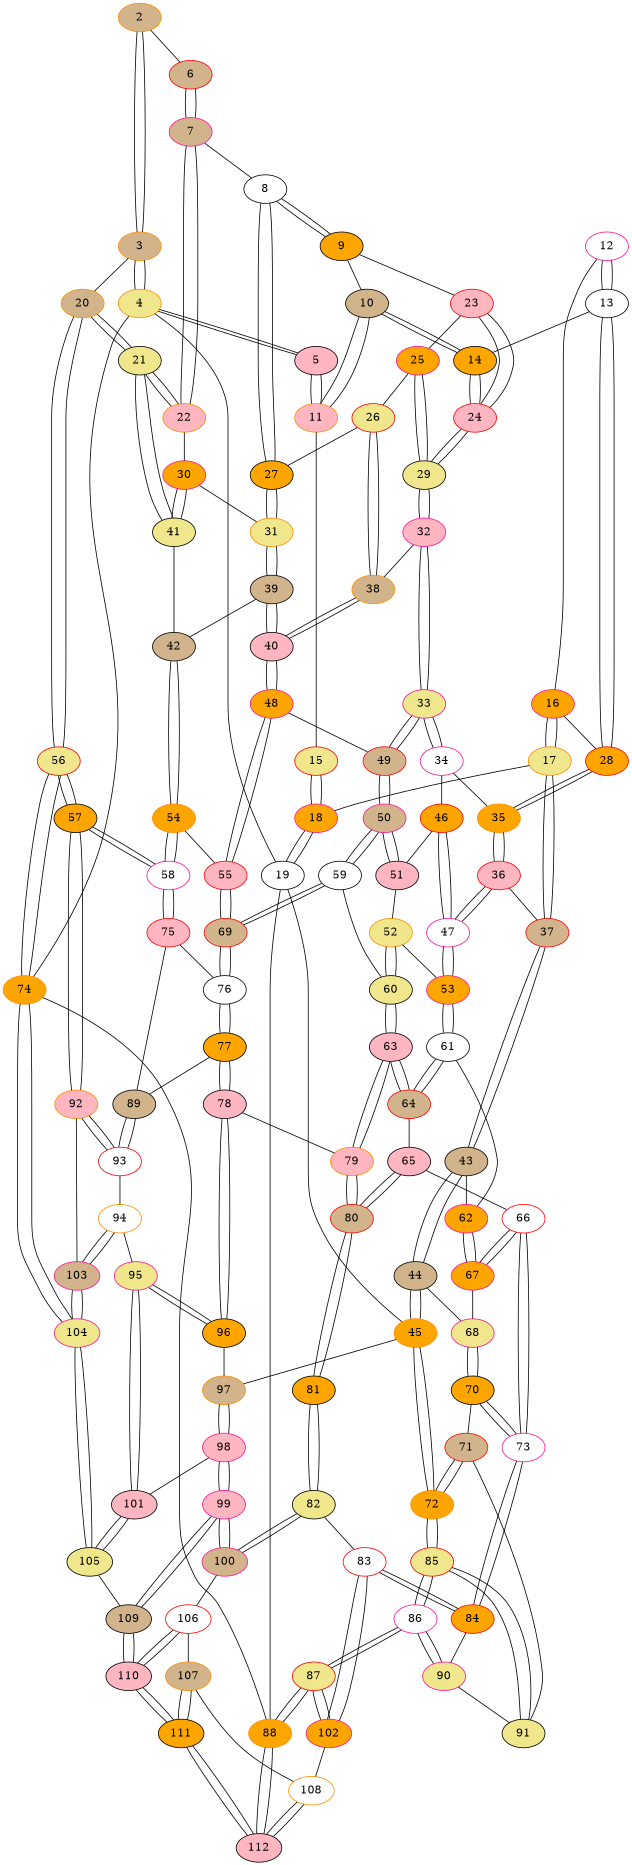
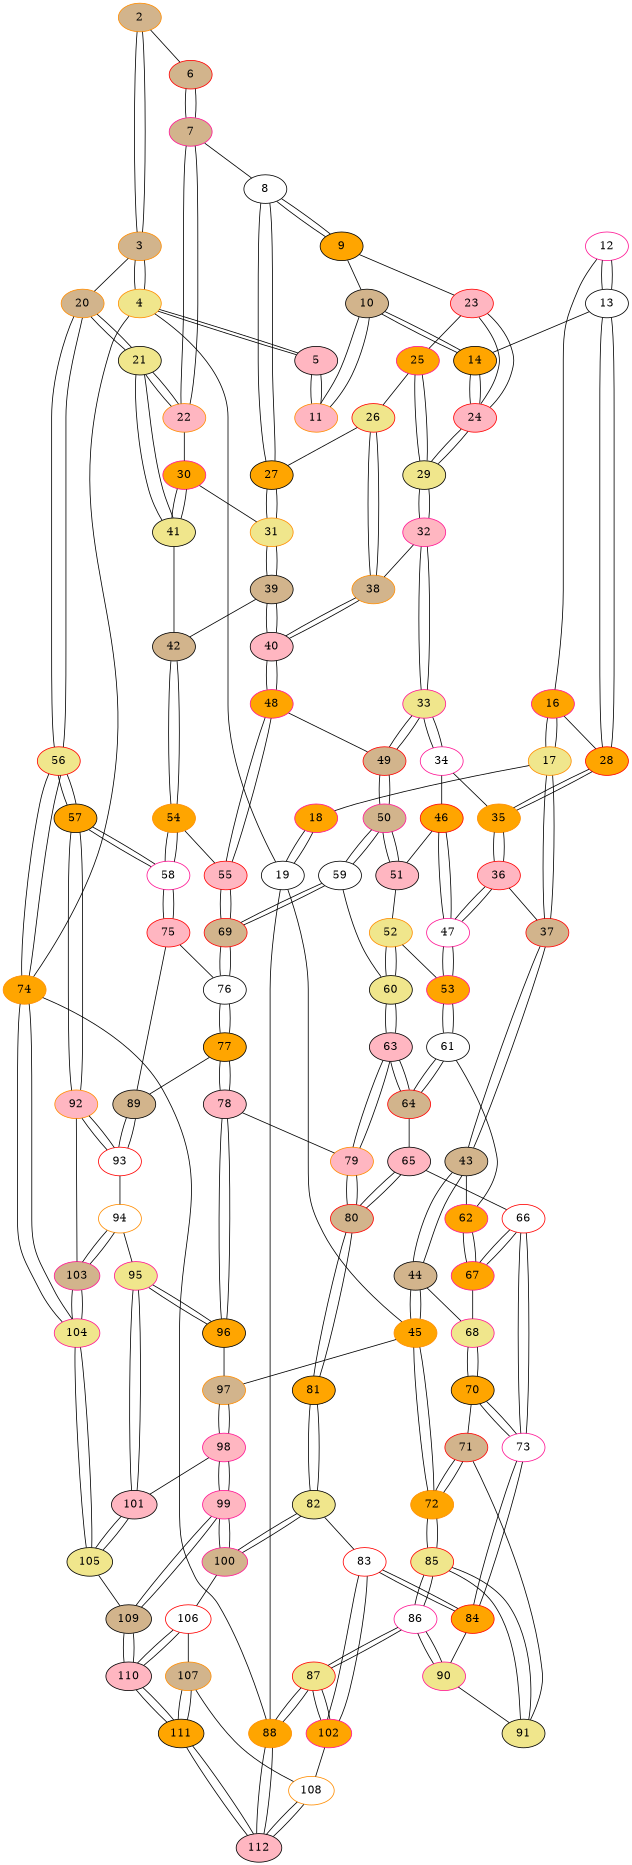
  graph {
    node [color=black fillcolor=orange style=filled]
    2 [color=darkorange fillcolor=tan]
    6 [color=red fillcolor=tan]
    3 [color=darkorange fillcolor=tan]
    7 [color=deeppink fillcolor=tan]
    4 [color=darkorange fillcolor=khaki]
    20 [color=darkorange fillcolor=tan]
    5 [fillcolor=lightpink]
    19 [fillcolor=white]
    74 [color=darkorange]
    21 [fillcolor=khaki]
    56 [color=red fillcolor=khaki]
    11 [color=darkorange fillcolor=lightpink]
    45 [color=darkorange]
    88 [color=darkorange]
    104 [color=deeppink fillcolor=khaki]
-   15 [color=red fillcolor=khaki]
    8 [fillcolor=white]
    22 [color=darkorange fillcolor=lightpink]
    9
    27
    30 [color=deeppink]
    10 [fillcolor=tan]
    23 [color=red fillcolor=lightpink]
    31 [color=darkorange fillcolor=khaki]
    14
    24 [color=red fillcolor=lightpink]
    25 [color=deeppink]
    18 [color=deeppink]
    12 [color=deeppink fillcolor=white]
    13 [fillcolor=white]
    16 [color=deeppink]
    28 [color=red]
    17 [color=darkorange fillcolor=khaki]
    35 [color=darkorange]
    29 [fillcolor=khaki]
    37 [color=red fillcolor=tan]
    43 [fillcolor=tan]
    72 [color=darkorange]
    97 [color=darkorange fillcolor=tan]
    112 [fillcolor=lightpink]
    41 [fillcolor=khaki]
    57
    42 [fillcolor=tan]
    26 [color=red fillcolor=khaki]
    32 [color=deeppink fillcolor=lightpink]
    38 [color=darkorange fillcolor=tan]
    40 [fillcolor=lightpink]
    39 [fillcolor=tan]
    36 [color=red fillcolor=lightpink]
    33 [color=deeppink fillcolor=khaki]
    34 [color=deeppink fillcolor=white]
    49 [color=red fillcolor=tan]
    46 [color=red]
    50 [color=deeppink fillcolor=tan]
    47 [color=deeppink fillcolor=white]
    51 [fillcolor=lightpink]
    53 [color=deeppink]
    44 [fillcolor=tan]
    62 [color=deeppink]
    48 [color=deeppink]
    54 [color=darkorange]
    55 [color=red fillcolor=lightpink]
    58 [color=deeppink fillcolor=white]
    68 [color=deeppink fillcolor=khaki]
    67 [color=deeppink]
    70
    85 [color=red fillcolor=khaki]
    52 [color=darkorange fillcolor=khaki]
    61 [fillcolor=white]
    69 [color=red fillcolor=tan]
    59 [fillcolor=white]
    60 [fillcolor=khaki]
    63 [fillcolor=lightpink]
    64 [color=red fillcolor=tan]
    75 [color=red fillcolor=lightpink]
    76 [fillcolor=white]
    92 [color=darkorange fillcolor=lightpink]
    93 [color=red fillcolor=white]
    103 [color=deeppink fillcolor=tan]
    89 [fillcolor=tan]
    79 [color=darkorange fillcolor=lightpink]
    65 [fillcolor=lightpink]
    80 [color=red fillcolor=tan]
    66 [color=red fillcolor=white]
    73 [color=deeppink fillcolor=white]
    81
    84 [color=red]
    71 [color=red fillcolor=tan]
    77
    91 [fillcolor=khaki]
    86 [color=deeppink fillcolor=white]
    90 [color=deeppink fillcolor=khaki]
    105 [fillcolor=khaki]
    78 [fillcolor=lightpink]
    96
    82 [fillcolor=khaki]
    83 [color=red fillcolor=white]
    100 [color=deeppink fillcolor=tan]
    98 [color=deeppink fillcolor=lightpink]
    102 [color=deeppink]
    106 [color=red fillcolor=white]
    108 [color=darkorange fillcolor=white]
    87 [color=red fillcolor=khaki]
    94 [color=darkorange fillcolor=white]
    95 [color=deeppink fillcolor=khaki]
    101 [fillcolor=lightpink]
    99 [color=deeppink fillcolor=lightpink]
    109 [fillcolor=tan]
    110 [fillcolor=lightpink]
    107 [color=darkorange fillcolor=tan]
    111
    2 -- 6
    2 -- 3
    2 -- 3
    6 -- 7
    6 -- 7
    3 -- 4
    3 -- 4
    3 -- 20
    7 -- 8
    7 -- 22
    7 -- 22
    4 -- 5
    4 -- 5
    4 -- 19
    4 -- 74
    20 -- 21
    20 -- 21
    20 -- 56
    20 -- 56
    5 -- 11
    5 -- 11
    19 -- 45
    19 -- 88
    74 -- 88
    74 -- 104
    74 -- 104
    21 -- 22
    21 -- 22
    21 -- 41
    21 -- 41
    56 -- 74
    56 -- 74
    56 -- 57
    56 -- 57
-   11 -- 15
    45 -- 72
    45 -- 72
    45 -- 97
    88 -- 112
    88 -- 112
    104 -- 105
    104 -- 105
-   15 -- 18
-   15 -- 18
    8 -- 9
    8 -- 9
    8 -- 27
    8 -- 27
    22 -- 30
    9 -- 10
    9 -- 23
    27 -- 31
    27 -- 31
    30 -- 31
    30 -- 41
    30 -- 41
    10 -- 11
    10 -- 11
    10 -- 14
    10 -- 14
    23 -- 24
    23 -- 24
    23 -- 25
    31 -- 39
    31 -- 39
    14 -- 24
    14 -- 24
    24 -- 29
    24 -- 29
    25 -- 29
    25 -- 29
    25 -- 26
    18 -- 19
    18 -- 19
    12 -- 13
    12 -- 13
    12 -- 16
    13 -- 14
    13 -- 28
    13 -- 28
    16 -- 28
    16 -- 17
    16 -- 17
    28 -- 35
    28 -- 35
    17 -- 18
    17 -- 37
    17 -- 37
    35 -- 36
    35 -- 36
    29 -- 32
    29 -- 32
    37 -- 43
    37 -- 43
    43 -- 44
    43 -- 44
    43 -- 62
    72 -- 85
    72 -- 85
    97 -- 98
    97 -- 98
    41 -- 42
    57 -- 58
    57 -- 58
    57 -- 92
    57 -- 92
    42 -- 54
    42 -- 54
    26 -- 27
    26 -- 38
    26 -- 38
    32 -- 38
    32 -- 33
    32 -- 33
    38 -- 40
    38 -- 40
    40 -- 48
    40 -- 48
    39 -- 42
    39 -- 40
    39 -- 40
    36 -- 37
    36 -- 47
    36 -- 47
    33 -- 34
    33 -- 34
    33 -- 49
    33 -- 49
    34 -- 35
    34 -- 46
    49 -- 50
    49 -- 50
    46 -- 47
    46 -- 47
    46 -- 51
    50 -- 51
    50 -- 51
    50 -- 59
    50 -- 59
    47 -- 53
    47 -- 53
    51 -- 52
    53 -- 61
    53 -- 61
    44 -- 45
    44 -- 45
    44 -- 68
    62 -- 67
    62 -- 67
    48 -- 49
    48 -- 55
    48 -- 55
    54 -- 55
    54 -- 58
    54 -- 58
    55 -- 69
    55 -- 69
    58 -- 75
    58 -- 75
    68 -- 70
    68 -- 70
    67 -- 68
    70 -- 73
    70 -- 73
    70 -- 71
    85 -- 91
    85 -- 91
    85 -- 86
    85 -- 86
    52 -- 53
    52 -- 60
    52 -- 60
    61 -- 62
    61 -- 64
    61 -- 64
    69 -- 76
    69 -- 76
    59 -- 69
    59 -- 69
    59 -- 60
    60 -- 63
    60 -- 63
    63 -- 64
    63 -- 64
    63 -- 79
    63 -- 79
    64 -- 65
    75 -- 76
    75 -- 89
    76 -- 77
    76 -- 77
    92 -- 93
    92 -- 93
    92 -- 103
    93 -- 94
    103 -- 104
    103 -- 104
    89 -- 93
    89 -- 93
    79 -- 80
    79 -- 80
    65 -- 80
    65 -- 80
    65 -- 66
    80 -- 81
    80 -- 81
    66 -- 67
    66 -- 67
    66 -- 73
    66 -- 73
    73 -- 84
    73 -- 84
    81 -- 82
    81 -- 82
    84 -- 90
    71 -- 72
    71 -- 72
    71 -- 91
    77 -- 89
    77 -- 78
    77 -- 78
    86 -- 90
    86 -- 90
    86 -- 87
    86 -- 87
    90 -- 91
    105 -- 109
    78 -- 79
    78 -- 96
    78 -- 96
    96 -- 97
    82 -- 83
    82 -- 100
    82 -- 100
    83 -- 84
    83 -- 84
    83 -- 102
    83 -- 102
    100 -- 106
    98 -- 101
    98 -- 99
    98 -- 99
    102 -- 108
    106 -- 110
    106 -- 110
    106 -- 107
    108 -- 112
    108 -- 112
    87 -- 88
    87 -- 88
    87 -- 102
    87 -- 102
    94 -- 103
    94 -- 103
    94 -- 95
    95 -- 96
    95 -- 96
    95 -- 101
    95 -- 101
    101 -- 105
    101 -- 105
    99 -- 100
    99 -- 100
    99 -- 109
    99 -- 109
    109 -- 110
    109 -- 110
    110 -- 111
    110 -- 111
    107 -- 108
    107 -- 111
    107 -- 111
    111 -- 112
    111 -- 112
  }
